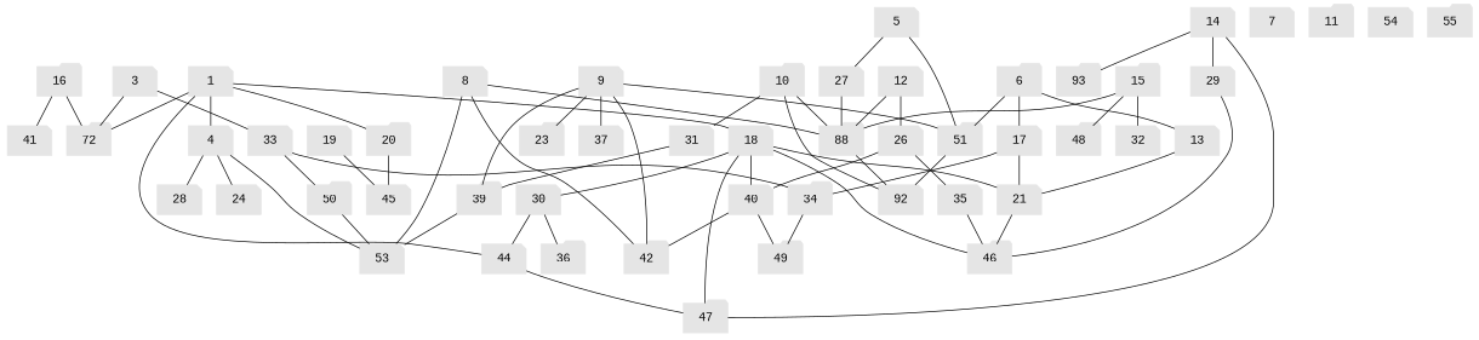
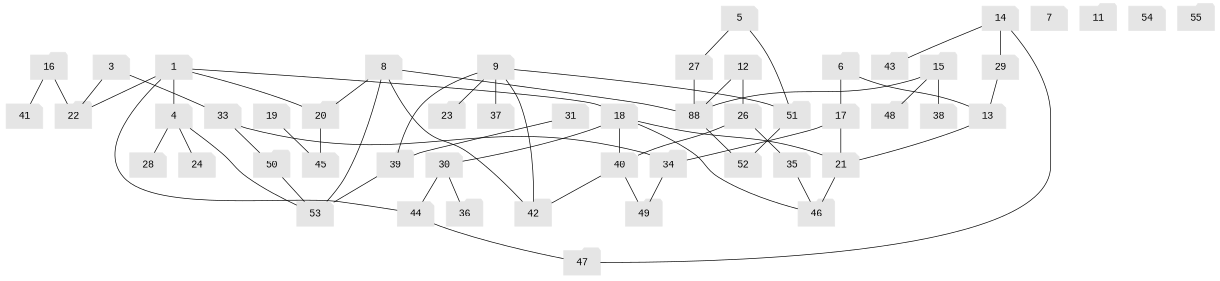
  graph {
    fontname="Liberation Mono"
    node [color=gray90 fontname="Liberation Mono" shape=note style=filled]
    edge [fontname="Liberation Mono"]
    1
    4
    18
    20 [shape=folder]
-   22 [shape=folder label=72]
+   22 [shape=folder]
    44
    24
    28
    53
    21
    47 [shape=folder]
    30
    40
    46 [shape=folder]
    45
    3
    33
    34 [shape=folder]
    50 [shape=folder]
    5
    27
    51 [shape=folder]
    n23 [label=88 shape=folder]
-   52 [label=92]
+   52
    6 [shape=folder]
    13
    17
    7
    8
    42 [shape=folder]
    9
    23 [shape=folder]
    37
    39 [shape=folder]
-   10 [shape=folder]
    31
    11 [shape=folder]
    12
    26
    35
    14
    29
-   43 [shape=folder label=93]
+   43 [shape=folder]
    15 [shape=folder]
-   32
+   32 [label=38]
    48 [shape=folder]
    16 [shape=folder]
    41
    49 [shape=folder]
    36 [shape=folder]
    19
    54
    55 [shape=folder]
    1 -- 4
    1 -- 18
    1 -- 20
    1 -- 22
    1 -- 44
    4 -- 24
    4 -- 28
    4 -- 53
    18 -- 21
-   18 -- 47
    18 -- 30
    18 -- 40
    18 -- 46
    20 -- 45
    44 -- 47
    21 -- 46
    30 -- 44
    30 -- 36
    40 -- 42
    40 -- 49
    3 -- 22
    3 -- 33
    33 -- 34
    33 -- 50
    34 -- 49
    50 -- 53
    5 -- 27
    5 -- 51
    27 -- n23
    51 -- 52
    n23 -- 52
-   6 -- 51
    6 -- 13
    6 -- 17
    13 -- 21
    17 -- 21
    17 -- 34
+   8 -- 20
    8 -- 53
    8 -- n23
    8 -- 42
    9 -- 51
    9 -- 42
    9 -- 23
    9 -- 37
    9 -- 39
    39 -- 53
-   10 -- n23
-   10 -- 52
-   10 -- 31
    31 -- 39
    12 -- n23
    12 -- 26
    26 -- 40
    26 -- 35
    35 -- 46
    14 -- 47
    14 -- 29
    14 -- 43
-   29 -- 46
+   29 -- 13
    15 -- n23
    15 -- 32
    15 -- 48
    16 -- 22
    16 -- 41
    19 -- 45
  }
